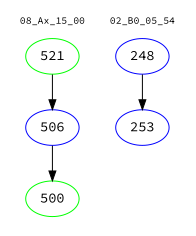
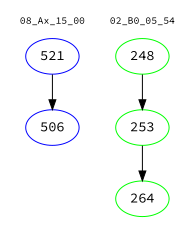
  digraph {
    fontname="Source Code Pro"
    node [color=blue fontname="Source Code Pro"]
    edge [color=black fontname="Source Code Pro"]
-   n1 [color=green label=521]
+   n1 [label=521]
    n2 [label=506]
-   n3 [color=green label=500]
-   n4 [label=248]
-   n5 [label=253]
+   n4 [color=green label=248]
+   n5 [color=green label=253]
+   n6 [color=green label=264]
    subgraph cluster_1 {
      color=white
      fontsize=10
      label="08_Ax_15_00"
      n1
      n2
-     n3
    }
    subgraph cluster_2 {
      color=white
      fontsize=10
      label="02_B0_05_54"
      n4
      n5
+     n6
    }
    n1 -> n2
-   n2 -> n3
    n4 -> n5
+   n5 -> n6
  }
